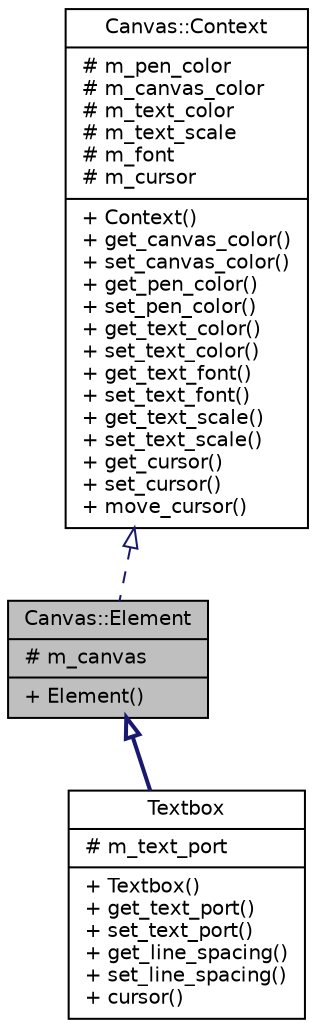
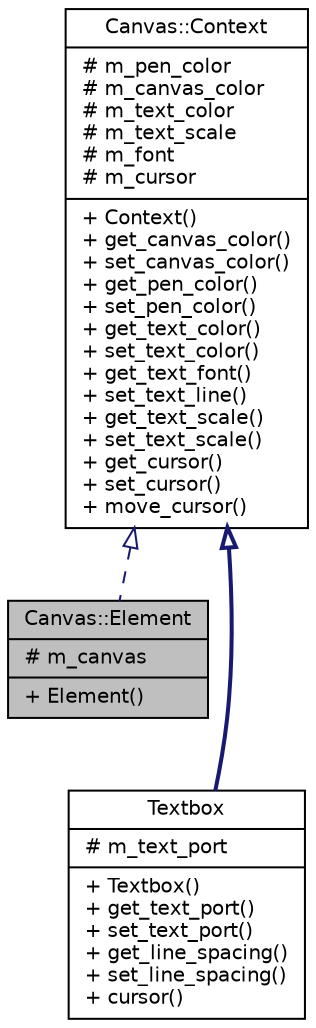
  digraph {
    node [color=black fillcolor=white fontname=Helvetica fontsize=10 shape=record style=filled]
    edge [arrowtail=onormal color=midnightblue dir=back fontname=Helvetica fontsize=10 labelfontname=Helvetica labelfontsize=10]
    n1 [fillcolor=grey75 fontcolor=black height=0.2 label="{Canvas::Element\n|# m_canvas\l|+ Element()\l}" width=0.4]
    n2 [height=0.2 label="{Textbox\n|# m_text_port\l|+ Textbox()\l+ get_text_port()\l+ set_text_port()\l+ get_line_spacing()\l+ set_line_spacing()\l+ cursor()\l}" width=0.4]
-   n3 [height=0.2 label="{Canvas::Context\n|# m_pen_color\l# m_canvas_color\l# m_text_color\l# m_text_scale\l# m_font\l# m_cursor\l|+ Context()\l+ get_canvas_color()\l+ set_canvas_color()\l+ get_pen_color()\l+ set_pen_color()\l+ get_text_color()\l+ set_text_color()\l+ get_text_font()\l+ set_text_font()\l+ get_text_scale()\l+ set_text_scale()\l+ get_cursor()\l+ set_cursor()\l+ move_cursor()\l}" width=0.4]
-   n1 -> n2 [style=bold]
+   n3 [height=0.2 label="{Canvas::Context\n|# m_pen_color\l# m_canvas_color\l# m_text_color\l# m_text_scale\l# m_font\l# m_cursor\l|+ Context()\l+ get_canvas_color()\l+ set_canvas_color()\l+ get_pen_color()\l+ set_pen_color()\l+ get_text_color()\l+ set_text_color()\l+ get_text_font()\l+ set_text_line()\l+ get_text_scale()\l+ set_text_scale()\l+ get_cursor()\l+ set_cursor()\l+ move_cursor()\l}" width=0.4]
+   n3 -> n2 [style=bold]
    n3 -> n1 [style=dashed]
  }
